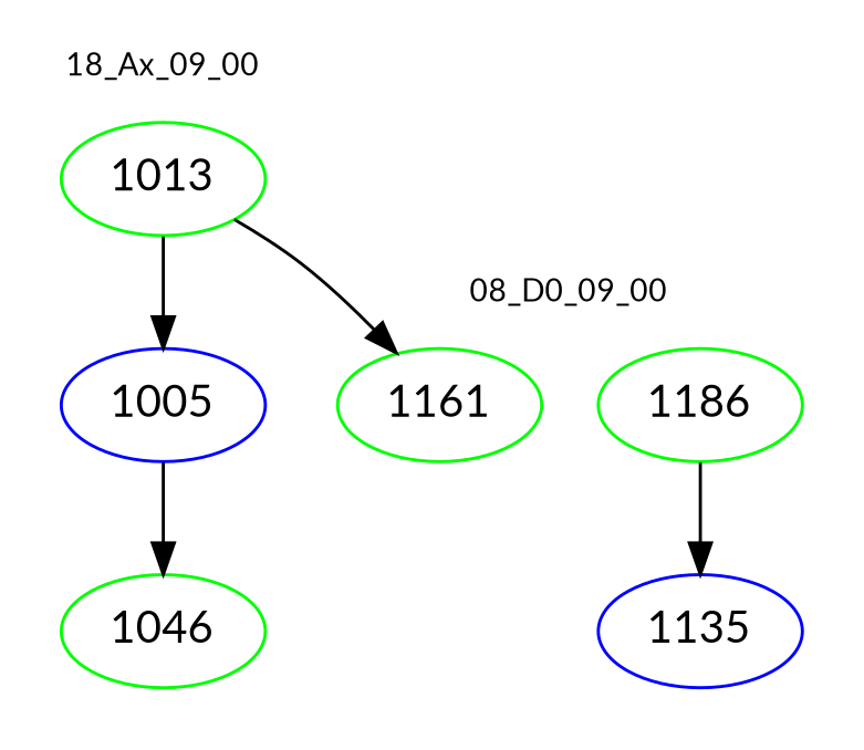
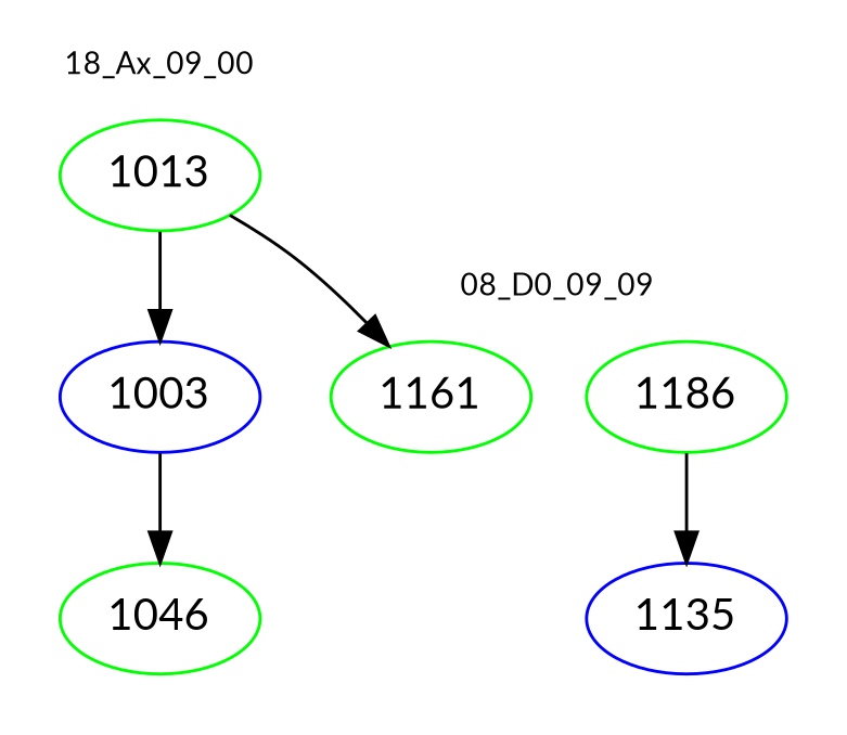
  digraph {
    fontname=Lato
    node [color=green fontname=Lato]
    edge [color=black fontname=Lato]
    n1 [label=1013]
-   n2 [color=blue label=1005]
+   n2 [color=blue label=1003]
    n3 [label=1046]
    n4 [label=1186]
    n5 [color=blue label=1135]
    n6 [label=1161]
    subgraph cluster_1 {
      color=white
      fontsize=10
      label="18_Ax_09_00"
      n1
      n2
      n3
    }
    subgraph cluster_2 {
      color=white
      fontsize=10
-     label="08_D0_09_00"
+     label="08_D0_09_09"
      n4
      n5
      n6
    }
    n1 -> n2
    n1 -> n6
    n2 -> n3
    n4 -> n5
  }
